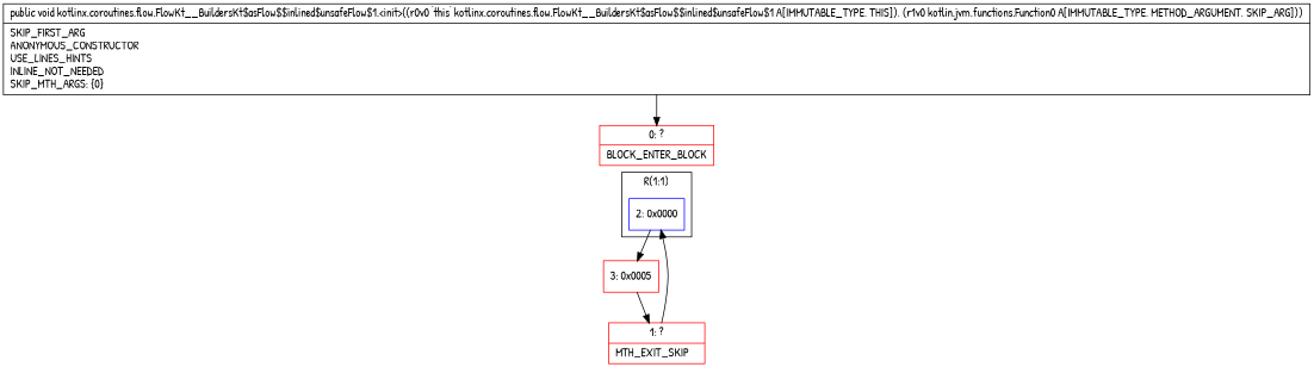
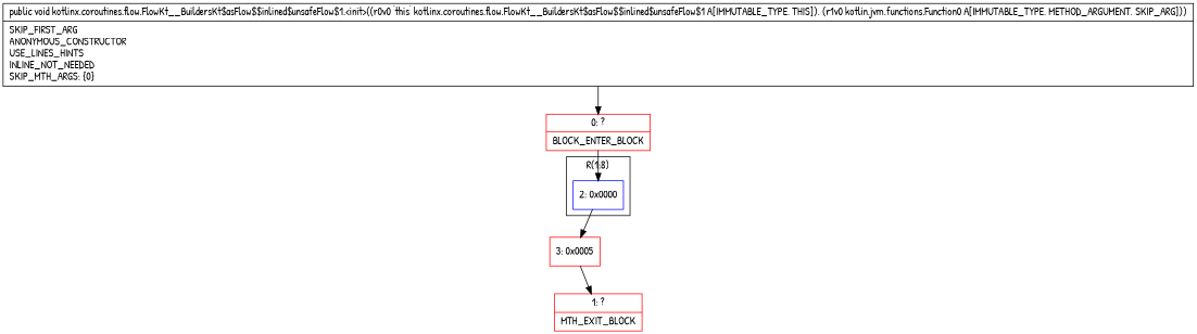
  digraph {
    fontname="Patrick Hand"
    node [color=red fontname="Patrick Hand" shape=record]
    edge [fontname="Patrick Hand"]
    n1 [color=blue label="{2\:\ 0x0000}"]
    n2 [label="{3\:\ 0x0005}"]
-   n3 [label="{1\:\ ?|MTH_EXIT_SKIP\l}"]
+   n3 [label="{1\:\ ?|MTH_EXIT_BLOCK\l}"]
    n4 [label="{0\:\ ?|BLOCK_ENTER_BLOCK\l}"]
    n5 [label="{public void kotlinx.coroutines.flow.FlowKt__BuildersKt$asFlow$$inlined$unsafeFlow$1.\<init\>((r0v0 'this' kotlinx.coroutines.flow.FlowKt__BuildersKt$asFlow$$inlined$unsafeFlow$1 A[IMMUTABLE_TYPE, THIS]), (r1v0 kotlin.jvm.functions.Function0 A[IMMUTABLE_TYPE, METHOD_ARGUMENT, SKIP_ARG]))  | SKIP_FIRST_ARG\lANONYMOUS_CONSTRUCTOR\lUSE_LINES_HINTS\lINLINE_NOT_NEEDED\lSKIP_MTH_ARGS: \{0\}\l}" color=""]
    subgraph cluster_1 {
-     label="R(1:1)"
+     label="R(1:8)"
      n1
    }
    n1 -> n2
    n2 -> n3
-   n3 -> n1
+   n4 -> n1
    n5 -> n4
  }
